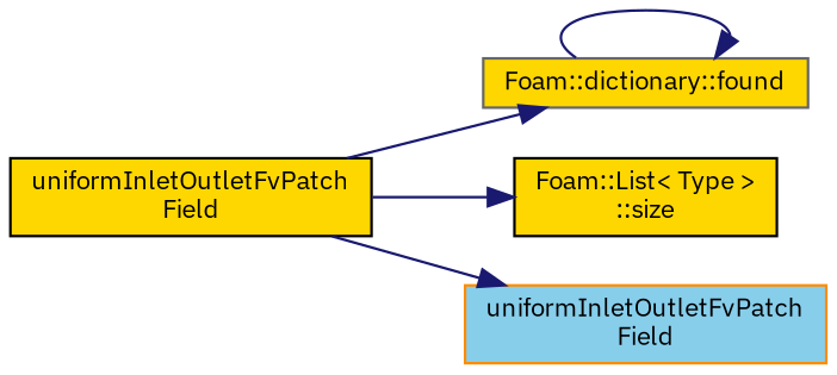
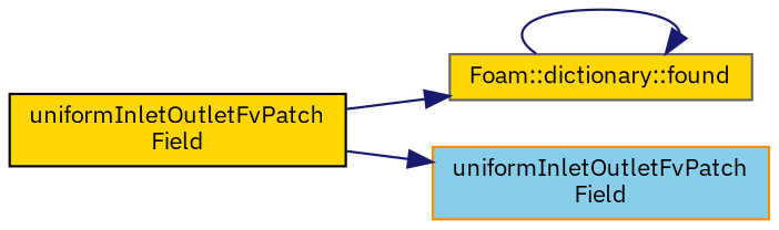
  digraph {
    rankdir=LR
    fontname="IBM Plex Sans"
    node [color=black fillcolor=gold fontname="IBM Plex Sans" fontsize=10 shape=record style=filled]
    edge [color=midnightblue fontname="IBM Plex Sans" fontsize=10 labelfontname=Helvetica labelfontsize=10 style=solid]
    n1 [fontcolor=black height=0.2 label="uniformInletOutletFvPatch\lField" width=0.4]
    n2 [color=gray40 height=0.2 label="Foam::dictionary::found" width=0.4]
-   n3 [height=0.2 label="Foam::List\< Type \>\l::size" width=0.4]
    n4 [color=darkorange height=0.2 label="uniformInletOutletFvPatch\lField" width=0.4 fillcolor=skyblue]
    n1 -> n2
-   n1 -> n3
    n1 -> n4
    n2 -> n2
  }
